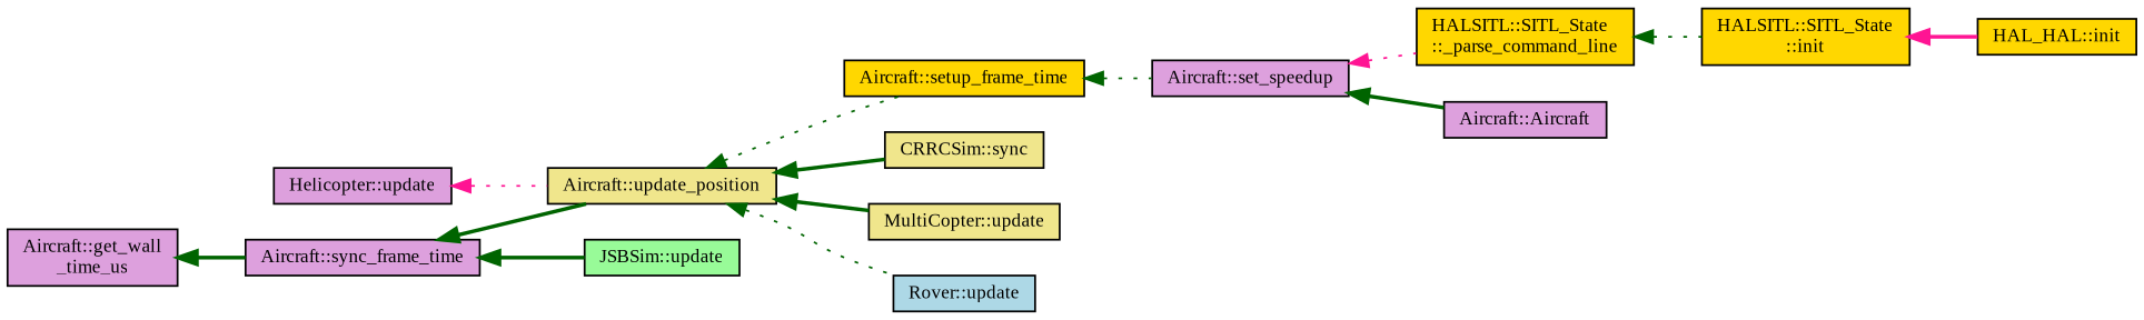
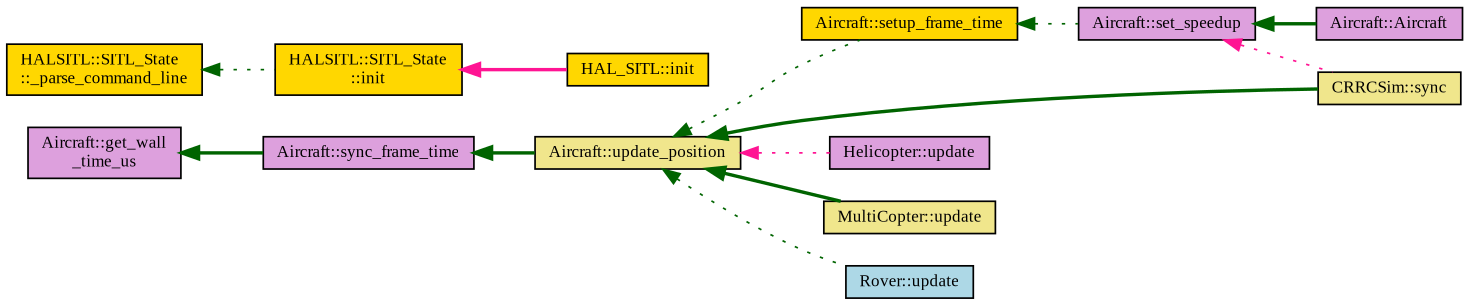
  digraph {
    fontname="Liberation Serif"
    rankdir=LR
    node [color=black fillcolor=plum fontname="Liberation Serif" fontsize=10 shape=record style=filled]
    edge [color=darkgreen dir=back fontname="Liberation Serif" fontsize=10 labelfontname=Helvetica labelfontsize=10 style=bold]
    n1 [fontcolor=black height=0.2 label="Aircraft::get_wall\l_time_us" width=0.4]
    n2 [height=0.2 label="Aircraft::sync_frame_time" width=0.4]
    n3 [fillcolor=gold height=0.2 label="Aircraft::setup_frame_time" width=0.4]
    n4 [height=0.2 label="Aircraft::set_speedup" width=0.4]
    n5 [fillcolor=khaki height=0.2 label="Aircraft::update_position" width=0.4]
-   n6 [fillcolor=palegreen height=0.2 label="JSBSim::update" width=0.4]
    n7 [fillcolor=gold height=0.2 label="HALSITL::SITL_State\l::_parse_command_line" width=0.4]
    n8 [height=0.2 label="Aircraft::Aircraft" width=0.4]
    n9 [fillcolor=gold height=0.2 label="HALSITL::SITL_State\l::init" width=0.4]
-   n10 [fillcolor=gold height=0.2 label="HAL_HAL::init" width=0.4]
+   n10 [fillcolor=gold height=0.2 label="HAL_SITL::init" width=0.4]
    n11 [fillcolor=khaki height=0.2 label="CRRCSim::sync" width=0.4]
    n12 [height=0.2 label="Helicopter::update" width=0.4]
    n13 [fillcolor=khaki height=0.2 label="MultiCopter::update" width=0.4]
    n14 [fillcolor=lightblue height=0.2 label="Rover::update" width=0.4]
    n1 -> n2
    n2 -> n5
-   n2 -> n6
    n3 -> n4 [style=dotted]
-   n4 -> n7 [color=deeppink style=dotted]
+   n4 -> n11 [color=deeppink style=dotted]
    n4 -> n8
    n5 -> n3 [style=dotted]
    n5 -> n11
-   n12 -> n5 [color=deeppink style=dotted]
+   n5 -> n12 [color=deeppink style=dotted]
    n5 -> n13
    n5 -> n14 [style=dotted]
    n7 -> n9 [style=dotted]
    n9 -> n10 [color=deeppink]
  }
